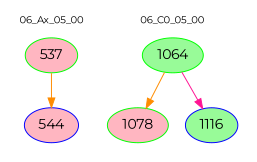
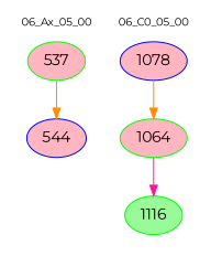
  digraph {
    fontname=Montserrat
    node [color=green fillcolor=lightpink fontname=Montserrat style=filled]
    edge [color=darkorange fontname=Montserrat]
    n1 [label=537]
    n2 [color=blue label=544]
-   n3 [label=1078]
-   n4 [fillcolor=palegreen label=1064]
-   n5 [color=blue fillcolor=palegreen label=1116]
+   n3 [color=blue label=1078]
+   n4 [label=1064]
+   n5 [fillcolor=palegreen label=1116]
    subgraph cluster_1 {
      color=white
      fontsize=10
      label="06_Ax_05_00"
      n1
      n2
    }
    subgraph cluster_2 {
      color=white
      fontsize=10
      label="06_C0_05_00"
      n3
      n4
      n5
    }
    n1 -> n2
-   n4 -> n3
+   n3 -> n4
    n4 -> n5 [color=deeppink]
  }
